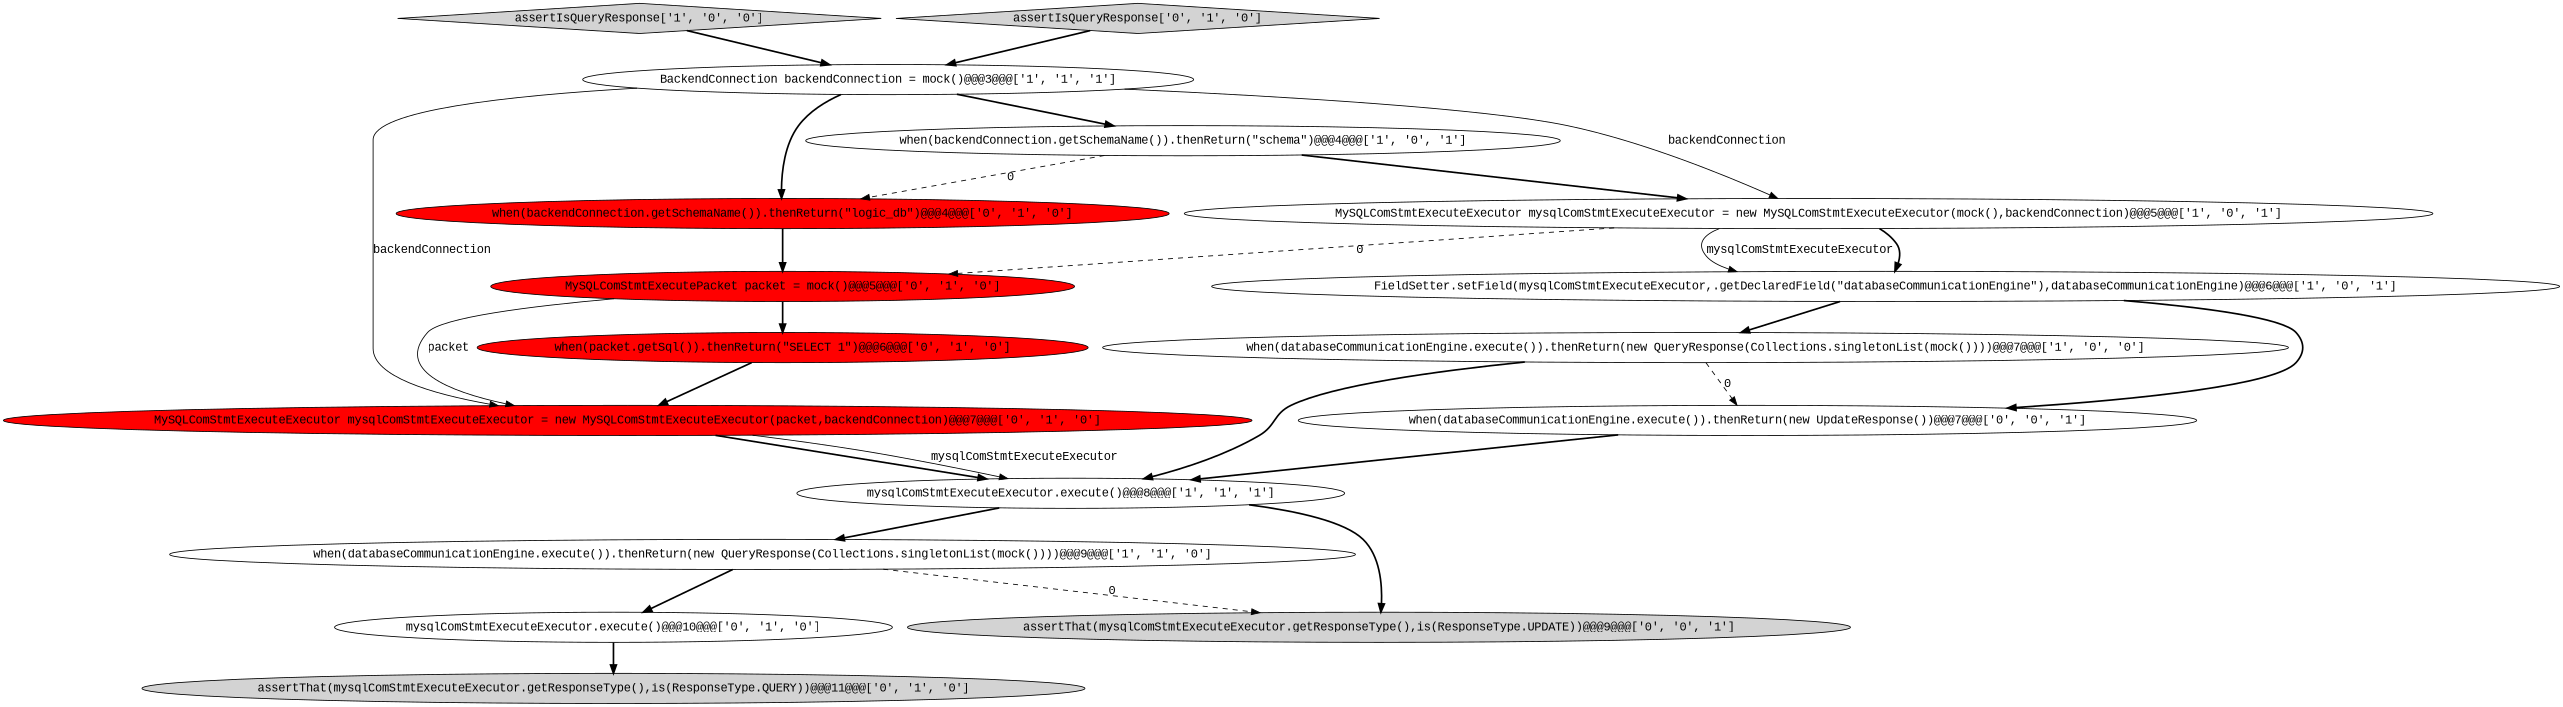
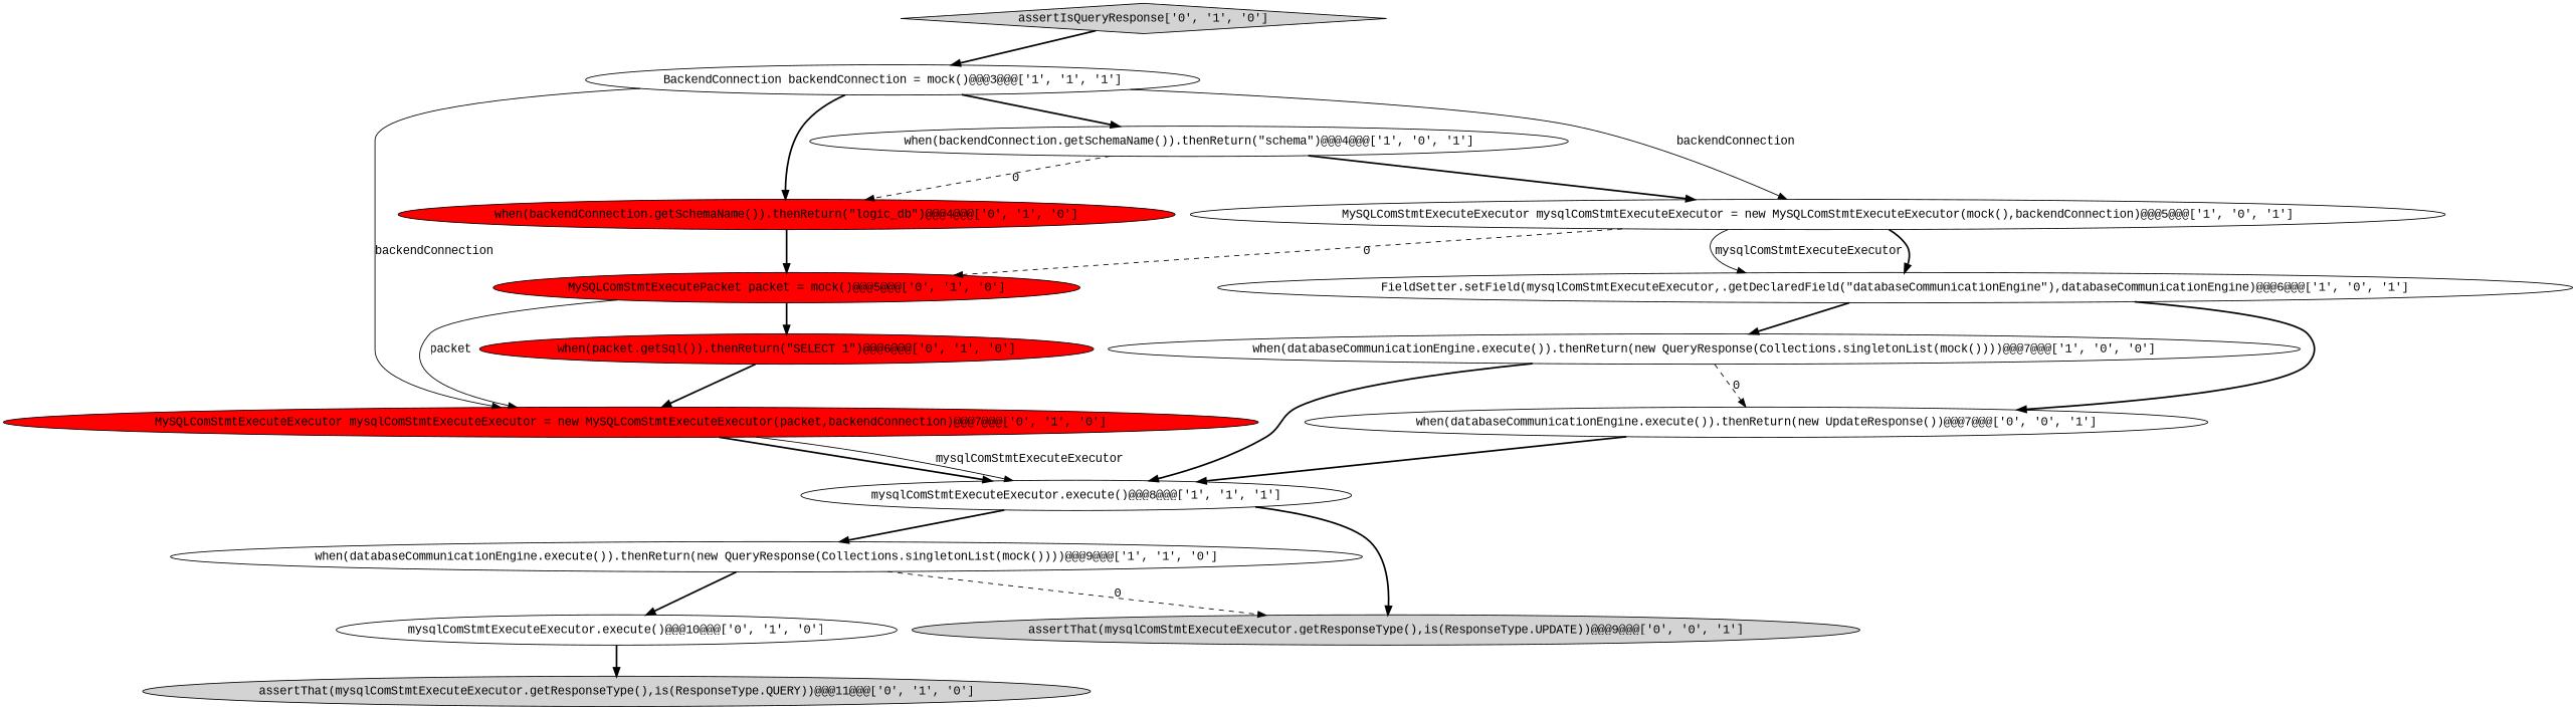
  digraph {
    fontname="Liberation Mono"
    node [fillcolor=white fontname="Liberation Mono" shape=ellipse style=filled]
    edge [fontname="Liberation Mono" style=bold]
    n1 [fillcolor=lightgray label="assertThat(mysqlComStmtExecuteExecutor.getResponseType(),is(ResponseType.QUERY))@@@11@@@['0', '1', '0']"]
    n2 [label="FieldSetter.setField(mysqlComStmtExecuteExecutor,.getDeclaredField(\"databaseCommunicationEngine\"),databaseCommunicationEngine)@@@6@@@['1', '0', '1']"]
    n3 [label="when(databaseCommunicationEngine.execute()).thenReturn(new UpdateResponse())@@@7@@@['0', '0', '1']"]
    n4 [label="when(databaseCommunicationEngine.execute()).thenReturn(new QueryResponse(Collections.singletonList(mock())))@@@7@@@['1', '0', '0']"]
    n5 [label="mysqlComStmtExecuteExecutor.execute()@@@8@@@['1', '1', '1']"]
    n6 [fillcolor=red label="MySQLComStmtExecutePacket packet = mock()@@@5@@@['0', '1', '0']"]
    n7 [fillcolor=red label="when(packet.getSql()).thenReturn(\"SELECT 1\")@@@6@@@['0', '1', '0']"]
    n8 [fillcolor=red label="MySQLComStmtExecuteExecutor mysqlComStmtExecuteExecutor = new MySQLComStmtExecuteExecutor(packet,backendConnection)@@@7@@@['0', '1', '0']"]
    n9 [label="MySQLComStmtExecuteExecutor mysqlComStmtExecuteExecutor = new MySQLComStmtExecuteExecutor(mock(),backendConnection)@@@5@@@['1', '0', '1']"]
    n10 [label="mysqlComStmtExecuteExecutor.execute()@@@10@@@['0', '1', '0']"]
    n11 [label="when(databaseCommunicationEngine.execute()).thenReturn(new QueryResponse(Collections.singletonList(mock())))@@@9@@@['1', '1', '0']"]
    n12 [fillcolor=lightgray label="assertThat(mysqlComStmtExecuteExecutor.getResponseType(),is(ResponseType.UPDATE))@@@9@@@['0', '0', '1']"]
    n13 [label="when(backendConnection.getSchemaName()).thenReturn(\"schema\")@@@4@@@['1', '0', '1']"]
    n14 [fillcolor=red label="when(backendConnection.getSchemaName()).thenReturn(\"logic_db\")@@@4@@@['0', '1', '0']"]
-   n15 [fillcolor=lightgray label="assertIsQueryResponse['1', '0', '0']" shape=diamond]
    n16 [label="BackendConnection backendConnection = mock()@@@3@@@['1', '1', '1']"]
    n17 [fillcolor=lightgray label="assertIsQueryResponse['0', '1', '0']" shape=diamond]
    n2 -> n3
    n2 -> n4
    n3 -> n5
    n4 -> n3 [label=0 style=dashed]
    n4 -> n5
    n5 -> n11
    n5 -> n12
    n6 -> n7
    n6 -> n8 [label=packet style=solid]
    n7 -> n8
    n8 -> n5
    n8 -> n5 [label=mysqlComStmtExecuteExecutor style=solid]
    n9 -> n2
    n9 -> n2 [label=mysqlComStmtExecuteExecutor style=solid]
    n9 -> n6 [label=0 style=dashed]
    n10 -> n1
    n11 -> n10
    n11 -> n12 [label=0 style=dashed]
    n13 -> n9
    n13 -> n14 [label=0 style=dashed]
    n14 -> n6
-   n15 -> n16
    n16 -> n8 [label=backendConnection style=solid]
    n16 -> n9 [label=backendConnection style=solid]
    n16 -> n13
    n16 -> n14
    n17 -> n16
  }
